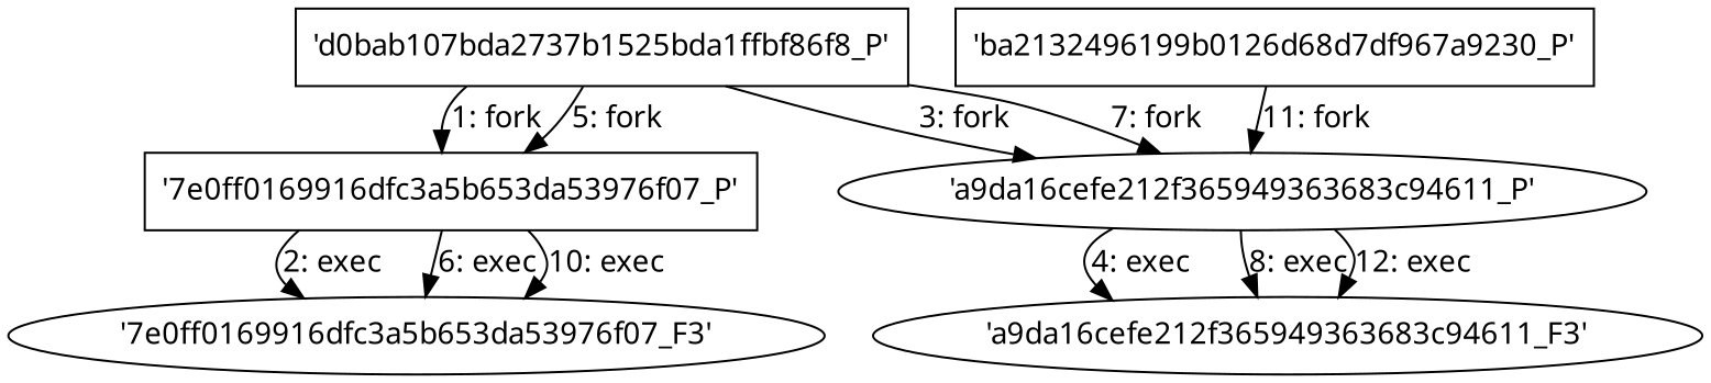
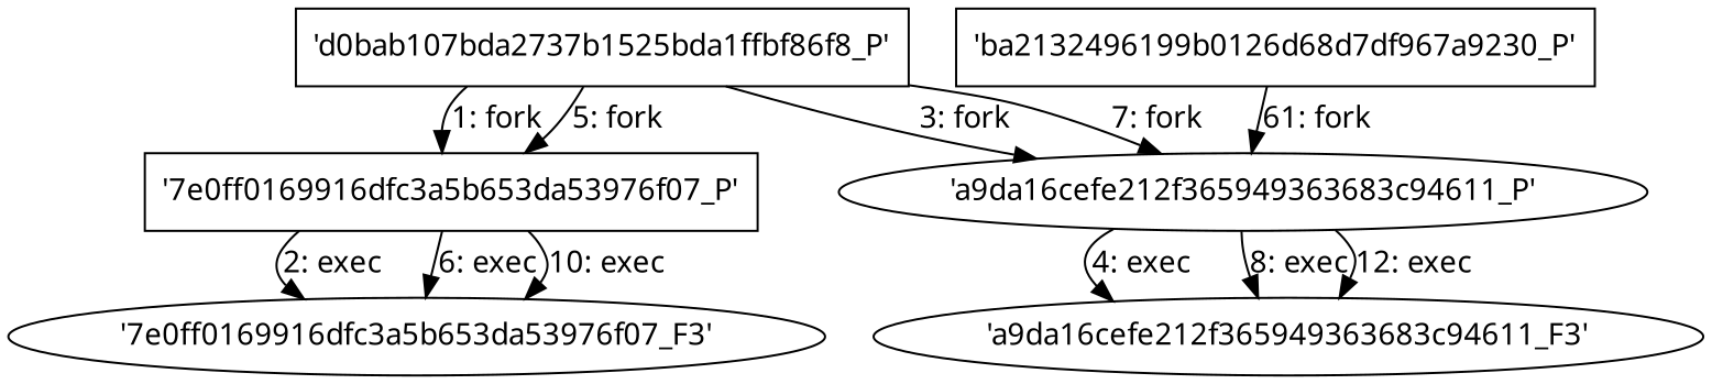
  digraph {
    engine=neato
    fixedsize=false
    fontname="Noto Sans"
    fontsize=10
    nodesep=0.3
    rankdir=TB
    ranksep=0
    splines=true
    node [fontname="Noto Sans" node_type=Process shape=box]
    edge [fontname="Noto Sans"]
    "'d0bab107bda2737b1525bda1ffbf86f8_P'"
    "'7e0ff0169916dfc3a5b653da53976f07_P'"
    "'a9da16cefe212f365949363683c94611_P'" [shape=ellipse]
    "'7e0ff0169916dfc3a5b653da53976f07_F3'" [node_type=File shape=ellipse]
    "'a9da16cefe212f365949363683c94611_F3'" [node_type=File shape=ellipse]
    "'ba2132496199b0126d68d7df967a9230_P'"
    "'d0bab107bda2737b1525bda1ffbf86f8_P'" -> "'7e0ff0169916dfc3a5b653da53976f07_P'" [label="1: fork"]
    "'d0bab107bda2737b1525bda1ffbf86f8_P'" -> "'7e0ff0169916dfc3a5b653da53976f07_P'" [label="5: fork"]
    "'d0bab107bda2737b1525bda1ffbf86f8_P'" -> "'a9da16cefe212f365949363683c94611_P'" [label="3: fork"]
    "'d0bab107bda2737b1525bda1ffbf86f8_P'" -> "'a9da16cefe212f365949363683c94611_P'" [label="7: fork"]
    "'7e0ff0169916dfc3a5b653da53976f07_P'" -> "'7e0ff0169916dfc3a5b653da53976f07_F3'" [label="2: exec"]
    "'7e0ff0169916dfc3a5b653da53976f07_P'" -> "'7e0ff0169916dfc3a5b653da53976f07_F3'" [label="6: exec"]
    "'7e0ff0169916dfc3a5b653da53976f07_P'" -> "'7e0ff0169916dfc3a5b653da53976f07_F3'" [label="10: exec"]
    "'a9da16cefe212f365949363683c94611_P'" -> "'a9da16cefe212f365949363683c94611_F3'" [label="4: exec"]
    "'a9da16cefe212f365949363683c94611_P'" -> "'a9da16cefe212f365949363683c94611_F3'" [label="8: exec"]
    "'a9da16cefe212f365949363683c94611_P'" -> "'a9da16cefe212f365949363683c94611_F3'" [label="12: exec"]
-   "'ba2132496199b0126d68d7df967a9230_P'" -> "'a9da16cefe212f365949363683c94611_P'" [label="11: fork"]
+   "'ba2132496199b0126d68d7df967a9230_P'" -> "'a9da16cefe212f365949363683c94611_P'" [label="61: fork"]
  }
